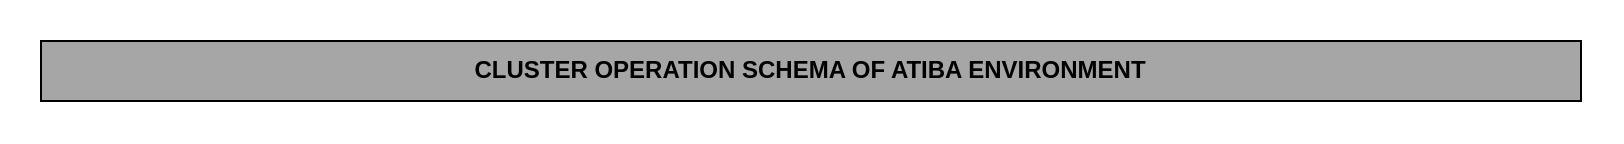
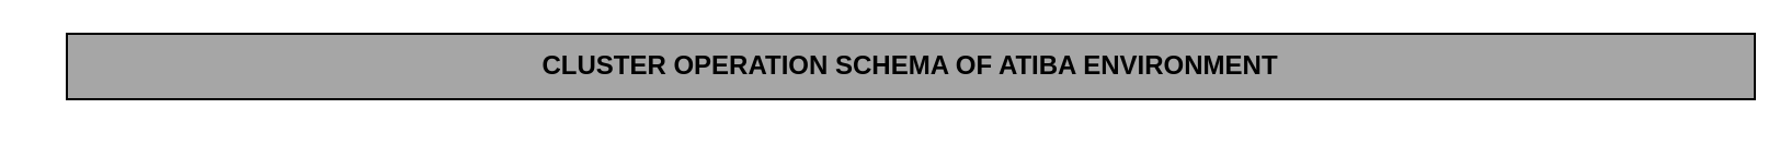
  <mxCell id="0" />
  <mxCell id="1" parent="0" />
- <mxCell id="2" value="&lt;b&gt;CLUSTER OPERATION SCHEMA OF ATIBA ENVIRONMENT&lt;/b&gt;" style="rounded=0;whiteSpace=wrap;html=1;fillColor=#A6A6A6;" vertex="1" parent="1"><mxGeometry x="20" y="20" width="770" height="30" as="geometry" /></mxCell>
+ <mxCell id="2" value="&lt;b&gt;CLUSTER OPERATION SCHEMA OF ATIBA ENVIRONMENT&lt;/b&gt;" style="rounded=0;whiteSpace=wrap;html=1;fillColor=#A6A6A6;" vertex="1" parent="1"><mxGeometry x="30" y="15" width="770" height="30" as="geometry" /></mxCell>
